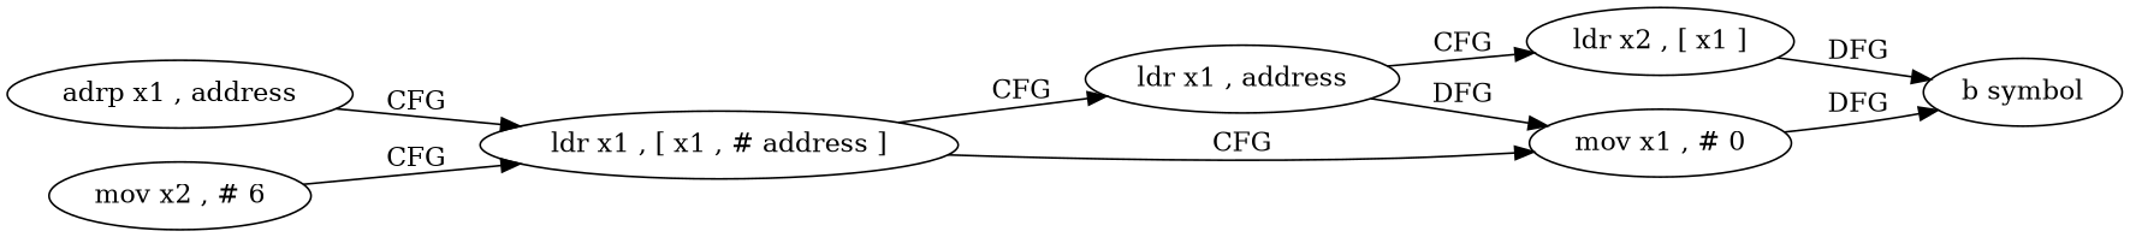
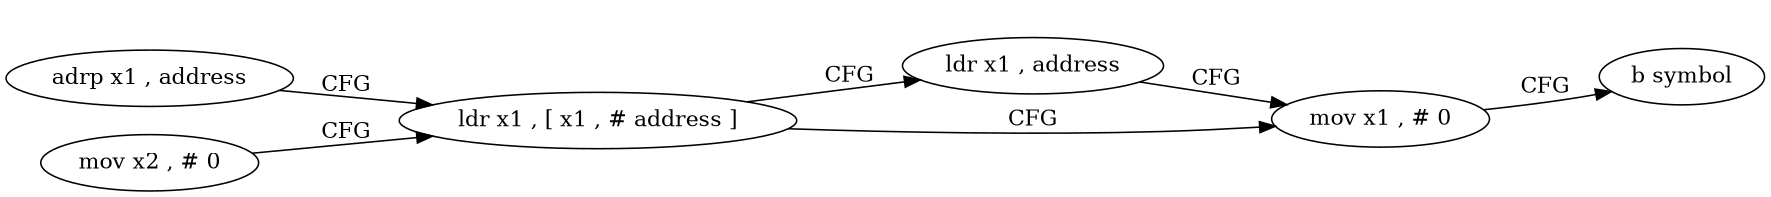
  digraph {
    rankdir=LR
    n1 [label="adrp x1 , address"]
    n2 [label="ldr x1 , [ x1 , # address ]"]
-   n3 [label="mov x2 , # 6"]
+   n3 [label="mov x2 , # 0"]
    n4 [label="ldr x1 , address"]
    n5 [label="mov x1 , # 0"]
    n6 [label="b symbol"]
-   n7 [label="ldr x2 , [ x1 ]"]
    n1 -> n2 [label=CFG]
    n2 -> n4 [label=CFG]
    n2 -> n5 [label=CFG]
    n3 -> n2 [label=CFG]
-   n4 -> n5 [label=DFG]
-   n4 -> n7 [label=CFG]
-   n5 -> n6 [label=DFG]
-   n7 -> n6 [label=DFG]
+   n4 -> n5 [label=CFG]
+   n5 -> n6 [label=CFG]
  }
